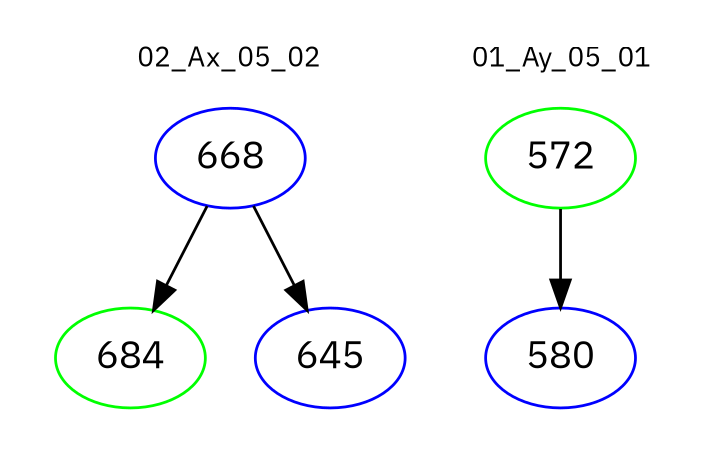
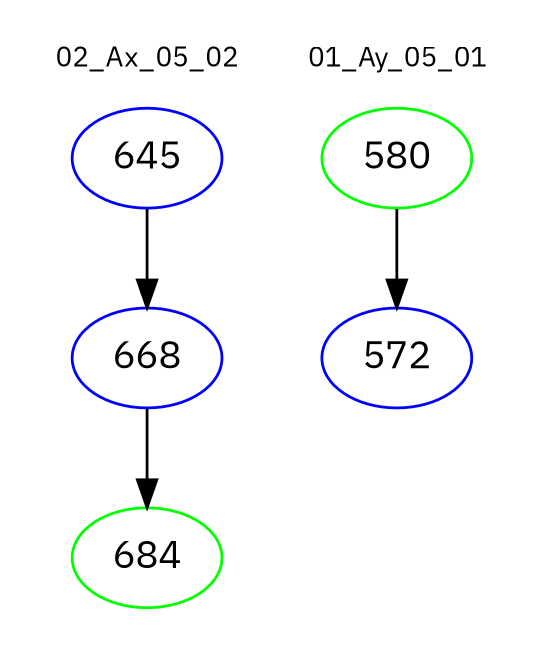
  digraph {
    fontname="IBM Plex Sans"
    node [color=blue fontname="IBM Plex Sans"]
    edge [color=black fontname="IBM Plex Sans"]
    n1 [color=green label=684]
    n2 [label=668]
    n3 [label=645]
-   n4 [color=green label=572]
-   n5 [label=580]
+   n4 [label=572]
+   n5 [color=green label=580]
    subgraph cluster_1 {
      color=white
      fontsize=10
      label="02_Ax_05_02"
      n1
      n2
      n3
    }
    subgraph cluster_2 {
      color=white
      fontsize=10
      label="01_Ay_05_01"
      n4
      n5
    }
    n2 -> n1
-   n2 -> n3
-   n4 -> n5
+   n3 -> n2
+   n5 -> n4
  }
